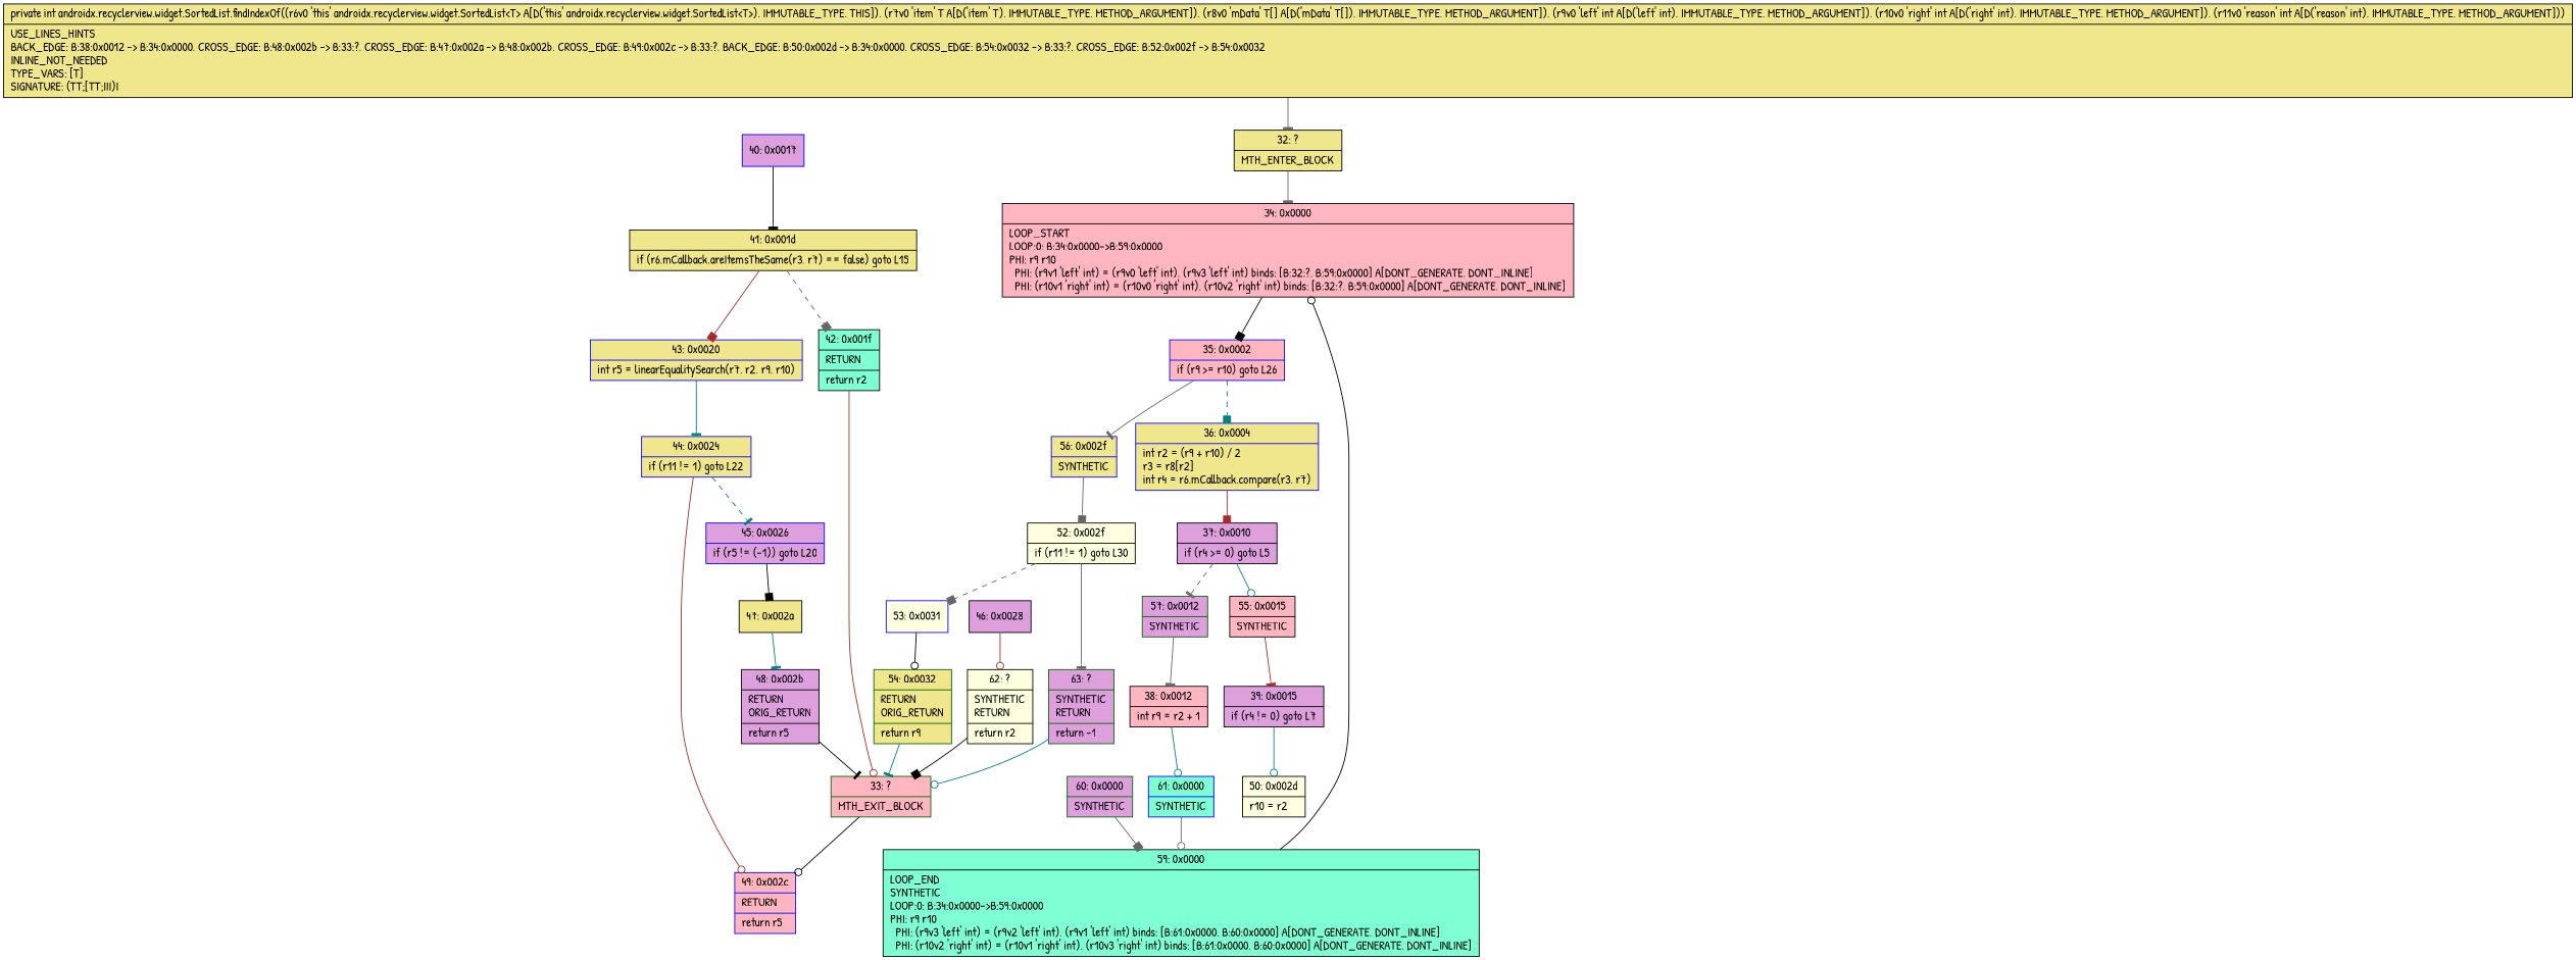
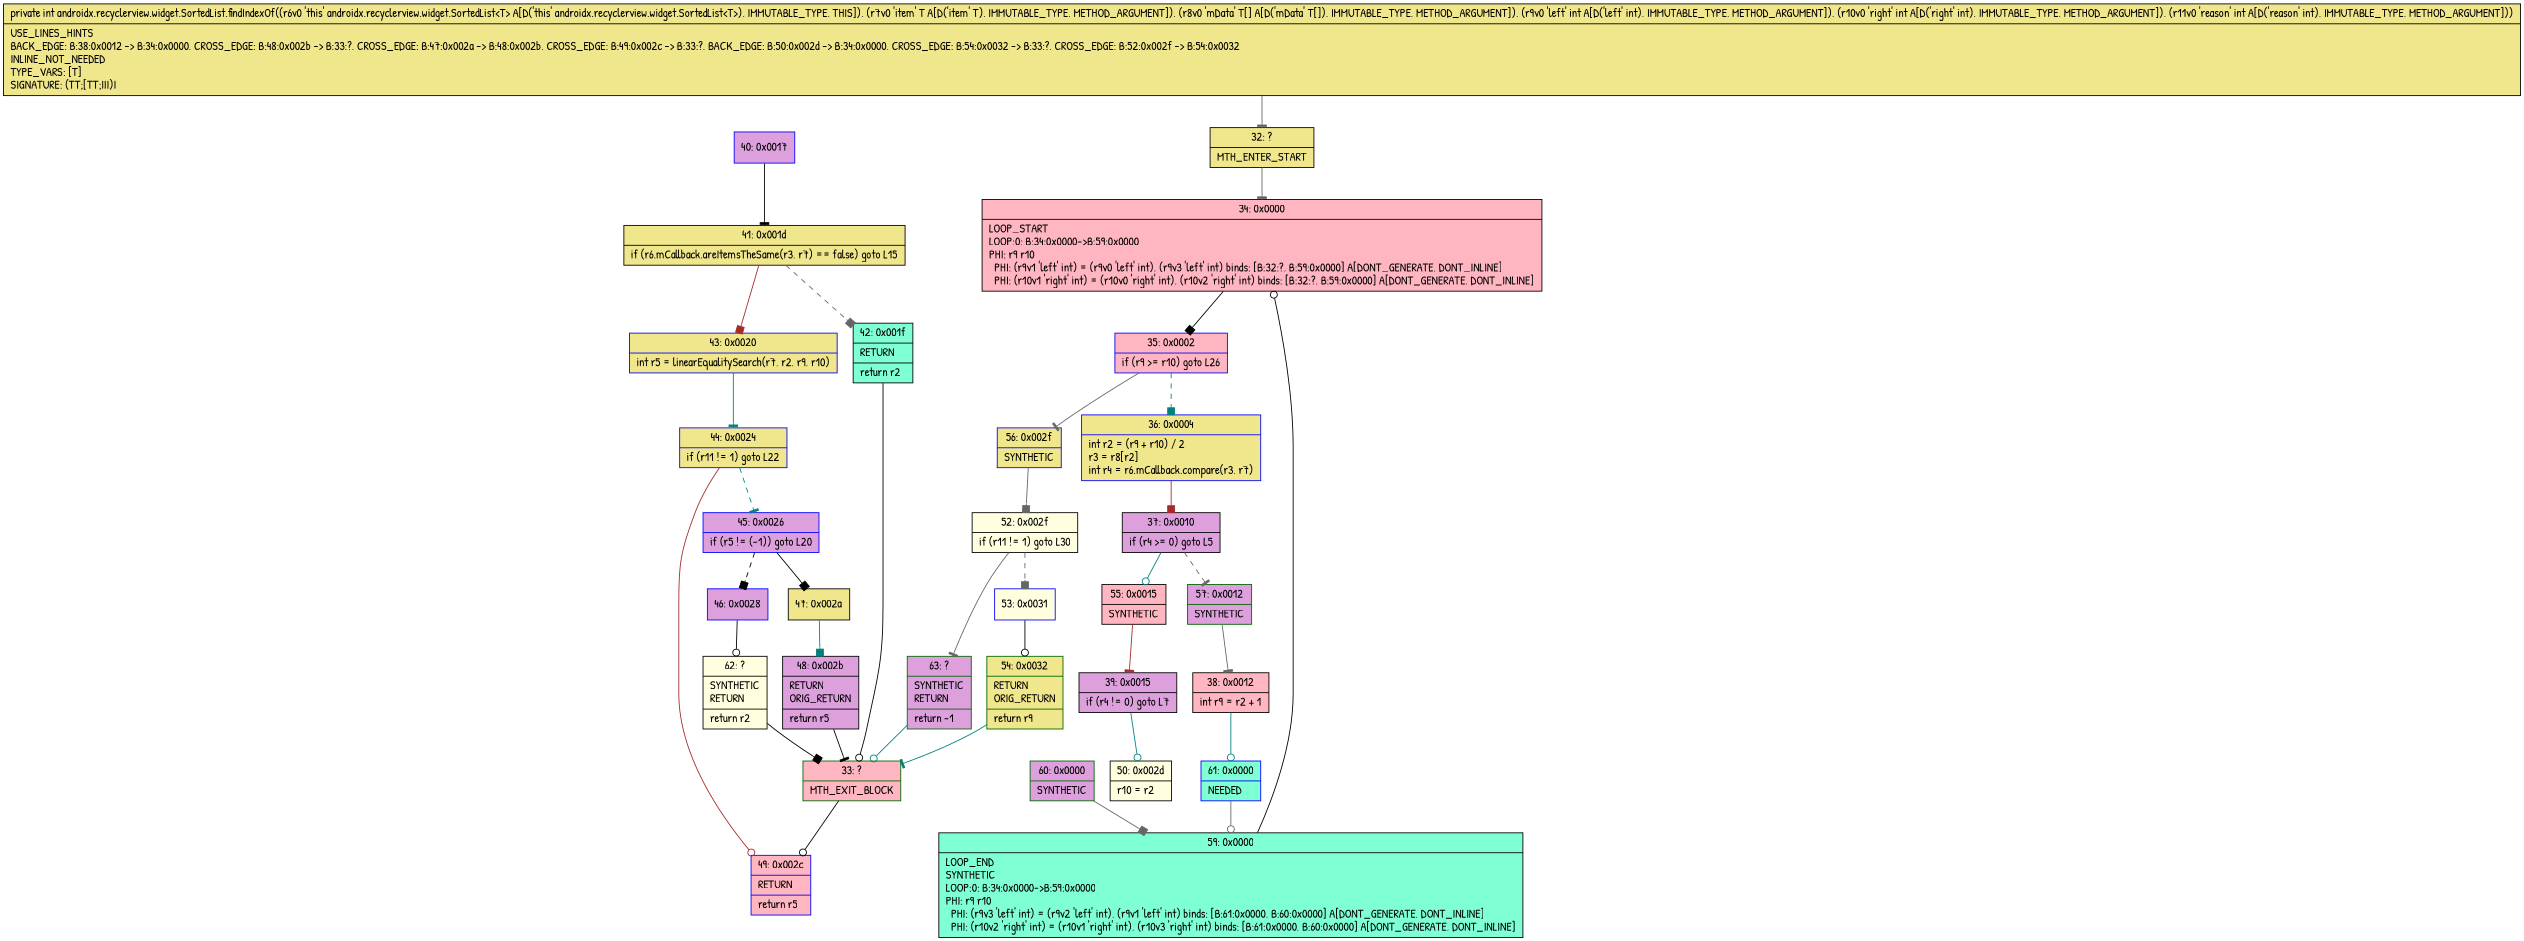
  digraph {
    fontname="Patrick Hand"
    node [color=black fillcolor=khaki fontname="Patrick Hand" shape=record style=filled]
    edge [arrowhead=tee color=gray40 fontname="Patrick Hand"]
-   n1 [label="{32\:\ ?|MTH_ENTER_BLOCK\l}"]
+   n1 [label="{32\:\ ?|MTH_ENTER_START\l}"]
    n2 [fillcolor=lightpink label="{34\:\ 0x0000|LOOP_START\lLOOP:0: B:34:0x0000\-\>B:59:0x0000\lPHI: r9 r10 \l  PHI: (r9v1 'left' int) = (r9v0 'left' int), (r9v3 'left' int) binds: [B:32:?, B:59:0x0000] A[DONT_GENERATE, DONT_INLINE]\l  PHI: (r10v1 'right' int) = (r10v0 'right' int), (r10v2 'right' int) binds: [B:32:?, B:59:0x0000] A[DONT_GENERATE, DONT_INLINE]\l}"]
    n3 [color=blue fillcolor=lightpink label="{35\:\ 0x0002|if (r9 \>= r10) goto L26\l}"]
    n4 [color=blue label="{36\:\ 0x0004|int r2 = (r9 + r10) \/ 2\lr3 = r8[r2]\lint r4 = r6.mCallback.compare(r3, r7)\l}"]
    n5 [color=blue label="{56\:\ 0x002f|SYNTHETIC\l}"]
    n6 [fillcolor=plum label="{37\:\ 0x0010|if (r4 \>= 0) goto L5\l}"]
    n7 [fillcolor=lightyellow label="{52\:\ 0x002f|if (r11 != 1) goto L30\l}"]
    n8 [fillcolor=lightpink label="{55\:\ 0x0015|SYNTHETIC\l}"]
    n9 [color=darkgreen fillcolor=plum label="{57\:\ 0x0012|SYNTHETIC\l}"]
    n10 [fillcolor=plum label="{39\:\ 0x0015|if (r4 != 0) goto L7\l}"]
    n11 [fillcolor=lightpink label="{38\:\ 0x0012|int r9 = r2 + 1\l}"]
    n12 [fillcolor=lightyellow label="{50\:\ 0x002d|r10 = r2\l}"]
    n13 [color=darkgreen fillcolor=plum label="{60\:\ 0x0000|SYNTHETIC\l}"]
    n14 [fillcolor=aquamarine label="{59\:\ 0x0000|LOOP_END\lSYNTHETIC\lLOOP:0: B:34:0x0000\-\>B:59:0x0000\lPHI: r9 r10 \l  PHI: (r9v3 'left' int) = (r9v2 'left' int), (r9v1 'left' int) binds: [B:61:0x0000, B:60:0x0000] A[DONT_GENERATE, DONT_INLINE]\l  PHI: (r10v2 'right' int) = (r10v1 'right' int), (r10v3 'right' int) binds: [B:61:0x0000, B:60:0x0000] A[DONT_GENERATE, DONT_INLINE]\l}"]
    n15 [color=blue fillcolor=plum label="{40\:\ 0x0017}"]
    n16 [label="{41\:\ 0x001d|if (r6.mCallback.areItemsTheSame(r3, r7) == false) goto L15\l}"]
    n17 [fillcolor=aquamarine label="{42\:\ 0x001f|RETURN\l|return r2\l}"]
    n18 [color=blue label="{43\:\ 0x0020|int r5 = linearEqualitySearch(r7, r2, r9, r10)\l}"]
    n19 [color=darkgreen fillcolor=lightpink label="{33\:\ ?|MTH_EXIT_BLOCK\l}"]
    n20 [color=blue label="{44\:\ 0x0024|if (r11 != 1) goto L22\l}"]
    n21 [color=blue fillcolor=lightpink label="{49\:\ 0x002c|RETURN\l|return r5\l}"]
    n22 [color=blue fillcolor=plum label="{45\:\ 0x0026|if (r5 != (\-1)) goto L20\l}"]
-   n23 [fillcolor=plum label="{46\:\ 0x0028}"]
+   n23 [color=blue fillcolor=plum label="{46\:\ 0x0028}"]
    n24 [label="{47\:\ 0x002a}"]
    n25 [fillcolor=lightyellow label="{62\:\ ?|SYNTHETIC\lRETURN\l|return r2\l}"]
    n26 [fillcolor=plum label="{48\:\ 0x002b|RETURN\lORIG_RETURN\l|return r5\l}"]
-   n27 [color=blue fillcolor=aquamarine label="{61\:\ 0x0000|SYNTHETIC\l}"]
+   n27 [color=blue fillcolor=aquamarine label="{61\:\ 0x0000|NEEDED\l}"]
    n28 [color=blue fillcolor=lightyellow label="{53\:\ 0x0031}"]
    n29 [color=darkgreen fillcolor=plum label="{63\:\ ?|SYNTHETIC\lRETURN\l|return \-1\l}"]
    n30 [color=darkgreen label="{54\:\ 0x0032|RETURN\lORIG_RETURN\l|return r9\l}"]
    n31 [label="{private int androidx.recyclerview.widget.SortedList.findIndexOf((r6v0 'this' androidx.recyclerview.widget.SortedList\<T\> A[D('this' androidx.recyclerview.widget.SortedList\<T\>), IMMUTABLE_TYPE, THIS]), (r7v0 'item' T A[D('item' T), IMMUTABLE_TYPE, METHOD_ARGUMENT]), (r8v0 'mData' T[] A[D('mData' T[]), IMMUTABLE_TYPE, METHOD_ARGUMENT]), (r9v0 'left' int A[D('left' int), IMMUTABLE_TYPE, METHOD_ARGUMENT]), (r10v0 'right' int A[D('right' int), IMMUTABLE_TYPE, METHOD_ARGUMENT]), (r11v0 'reason' int A[D('reason' int), IMMUTABLE_TYPE, METHOD_ARGUMENT]))  | USE_LINES_HINTS\lBACK_EDGE: B:38:0x0012 \-\> B:34:0x0000, CROSS_EDGE: B:48:0x002b \-\> B:33:?, CROSS_EDGE: B:47:0x002a \-\> B:48:0x002b, CROSS_EDGE: B:49:0x002c \-\> B:33:?, BACK_EDGE: B:50:0x002d \-\> B:34:0x0000, CROSS_EDGE: B:54:0x0032 \-\> B:33:?, CROSS_EDGE: B:52:0x002f \-\> B:54:0x0032\lINLINE_NOT_NEEDED\lTYPE_VARS: [T]\lSIGNATURE: (TT;[TT;III)I\l}"]
    n1 -> n2
    n2 -> n3 [arrowhead=box color=black]
    n3 -> n4 [arrowhead=box color=teal style=dashed]
    n3 -> n5
    n4 -> n6 [arrowhead=box color=brown]
    n5 -> n7 [arrowhead=box]
    n6 -> n8 [arrowhead=odot color=teal]
    n6 -> n9 [style=dashed]
    n7 -> n28 [arrowhead=box style=dashed]
    n7 -> n29
    n8 -> n10 [color=brown]
    n9 -> n11
    n10 -> n12 [arrowhead=odot color=teal]
    n11 -> n27 [arrowhead=odot color=teal]
    n13 -> n14 [arrowhead=box]
    n14 -> n2 [arrowhead=odot color=black]
    n15 -> n16 [color=black]
    n16 -> n17 [arrowhead=box style=dashed]
    n16 -> n18 [arrowhead=box color=brown]
-   n17 -> n19 [arrowhead=odot color=brown]
+   n17 -> n19 [arrowhead=odot color=black]
    n18 -> n20 [color=teal]
    n19 -> n21 [arrowhead=odot color=black]
    n20 -> n21 [arrowhead=odot color=brown]
    n20 -> n22 [color=teal style=dashed]
+   n22 -> n23 [arrowhead=box color=black style=dashed]
    n22 -> n24 [arrowhead=box color=black]
-   n23 -> n25 [arrowhead=odot color=brown]
-   n24 -> n26 [color=teal]
+   n23 -> n25 [arrowhead=odot color=black]
+   n24 -> n26 [arrowhead=box color=teal]
    n25 -> n19 [arrowhead=box color=black]
    n26 -> n19 [color=black]
    n27 -> n14 [arrowhead=odot]
    n28 -> n30 [arrowhead=odot color=black]
    n29 -> n19 [arrowhead=odot color=teal]
    n30 -> n19 [color=teal]
    n31 -> n1
  }
